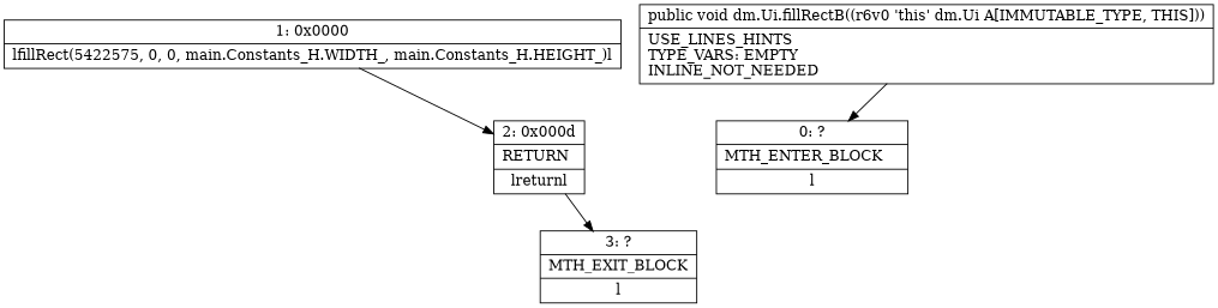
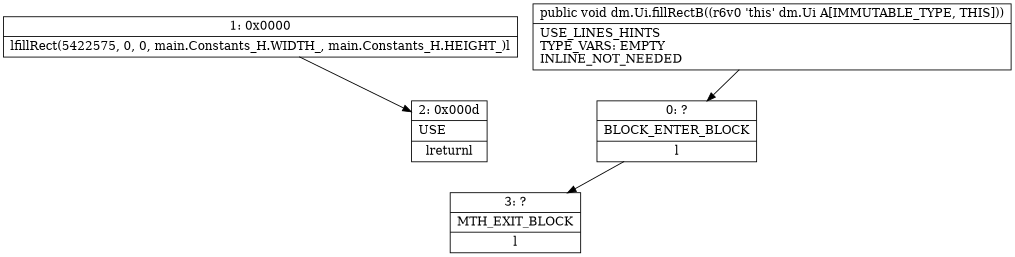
  digraph {
    node [shape=record]
-   n1 [label="{0\:\ ?|MTH_ENTER_BLOCK\l|l}"]
+   n1 [label="{0\:\ ?|BLOCK_ENTER_BLOCK\l|l}"]
    n2 [label="{1\:\ 0x0000|lfillRect(5422575, 0, 0, main.Constants_H.WIDTH_, main.Constants_H.HEIGHT_)l}"]
-   n3 [label="{2\:\ 0x000d|RETURN\l|lreturnl}"]
+   n3 [label="{2\:\ 0x000d|USE\l|lreturnl}"]
    n4 [label="{3\:\ ?|MTH_EXIT_BLOCK\l|l}"]
    n5 [label="{public void dm.Ui.fillRectB((r6v0 'this' dm.Ui A[IMMUTABLE_TYPE, THIS]))  | USE_LINES_HINTS\lTYPE_VARS: EMPTY\lINLINE_NOT_NEEDED\l}"]
    n2 -> n3
-   n3 -> n4
+   n1 -> n4
    n5 -> n1
  }
